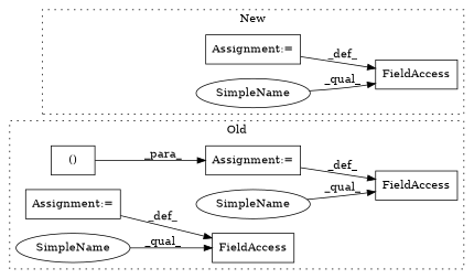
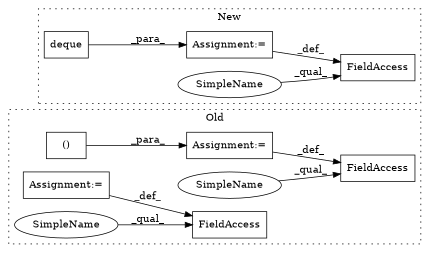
  digraph {
    rankdir=LR
    node [a=22 l=1 s=764 shape=box]
    n1 [a=106 l=32 label="()" s=791]
    n2 [l=9 label=FieldAccess]
    n3 [l=9 label=FieldAccess s=727]
    n4 [a=7 label="Assignment:=" s=773]
    n5 [a=7 label="Assignment:=" s=736]
    n6 [a=42 l=4 label=SimpleName shape=ellipse]
    n7 [a=42 l=4 label=SimpleName s=727 shape=ellipse]
+   n8 [a=32 l="6,1" label=deque s="792,806"]
    n9 [a=7 label="Assignment:=" s=779]
    n10 [l=10 label=FieldAccess s=769]
    n11 [a=42 l=4 label=SimpleName s=769 shape=ellipse]
    subgraph cluster_1 {
      label=Old
      style=dotted
      n1
      n2
      n3
      n4
      n5
      n6
      n7
    }
    subgraph cluster_2 {
      label=New
      style=dotted
+     n8
      n9
      n10
      n11
    }
    n1 -> n4 [label=_para_]
    n4 -> n2 [label=_def_]
    n5 -> n3 [label=_def_]
    n6 -> n2 [label=_qual_]
    n7 -> n3 [label=_qual_]
+   n8 -> n9 [label=_para_]
    n9 -> n10 [label=_def_]
    n11 -> n10 [label=_qual_]
  }
